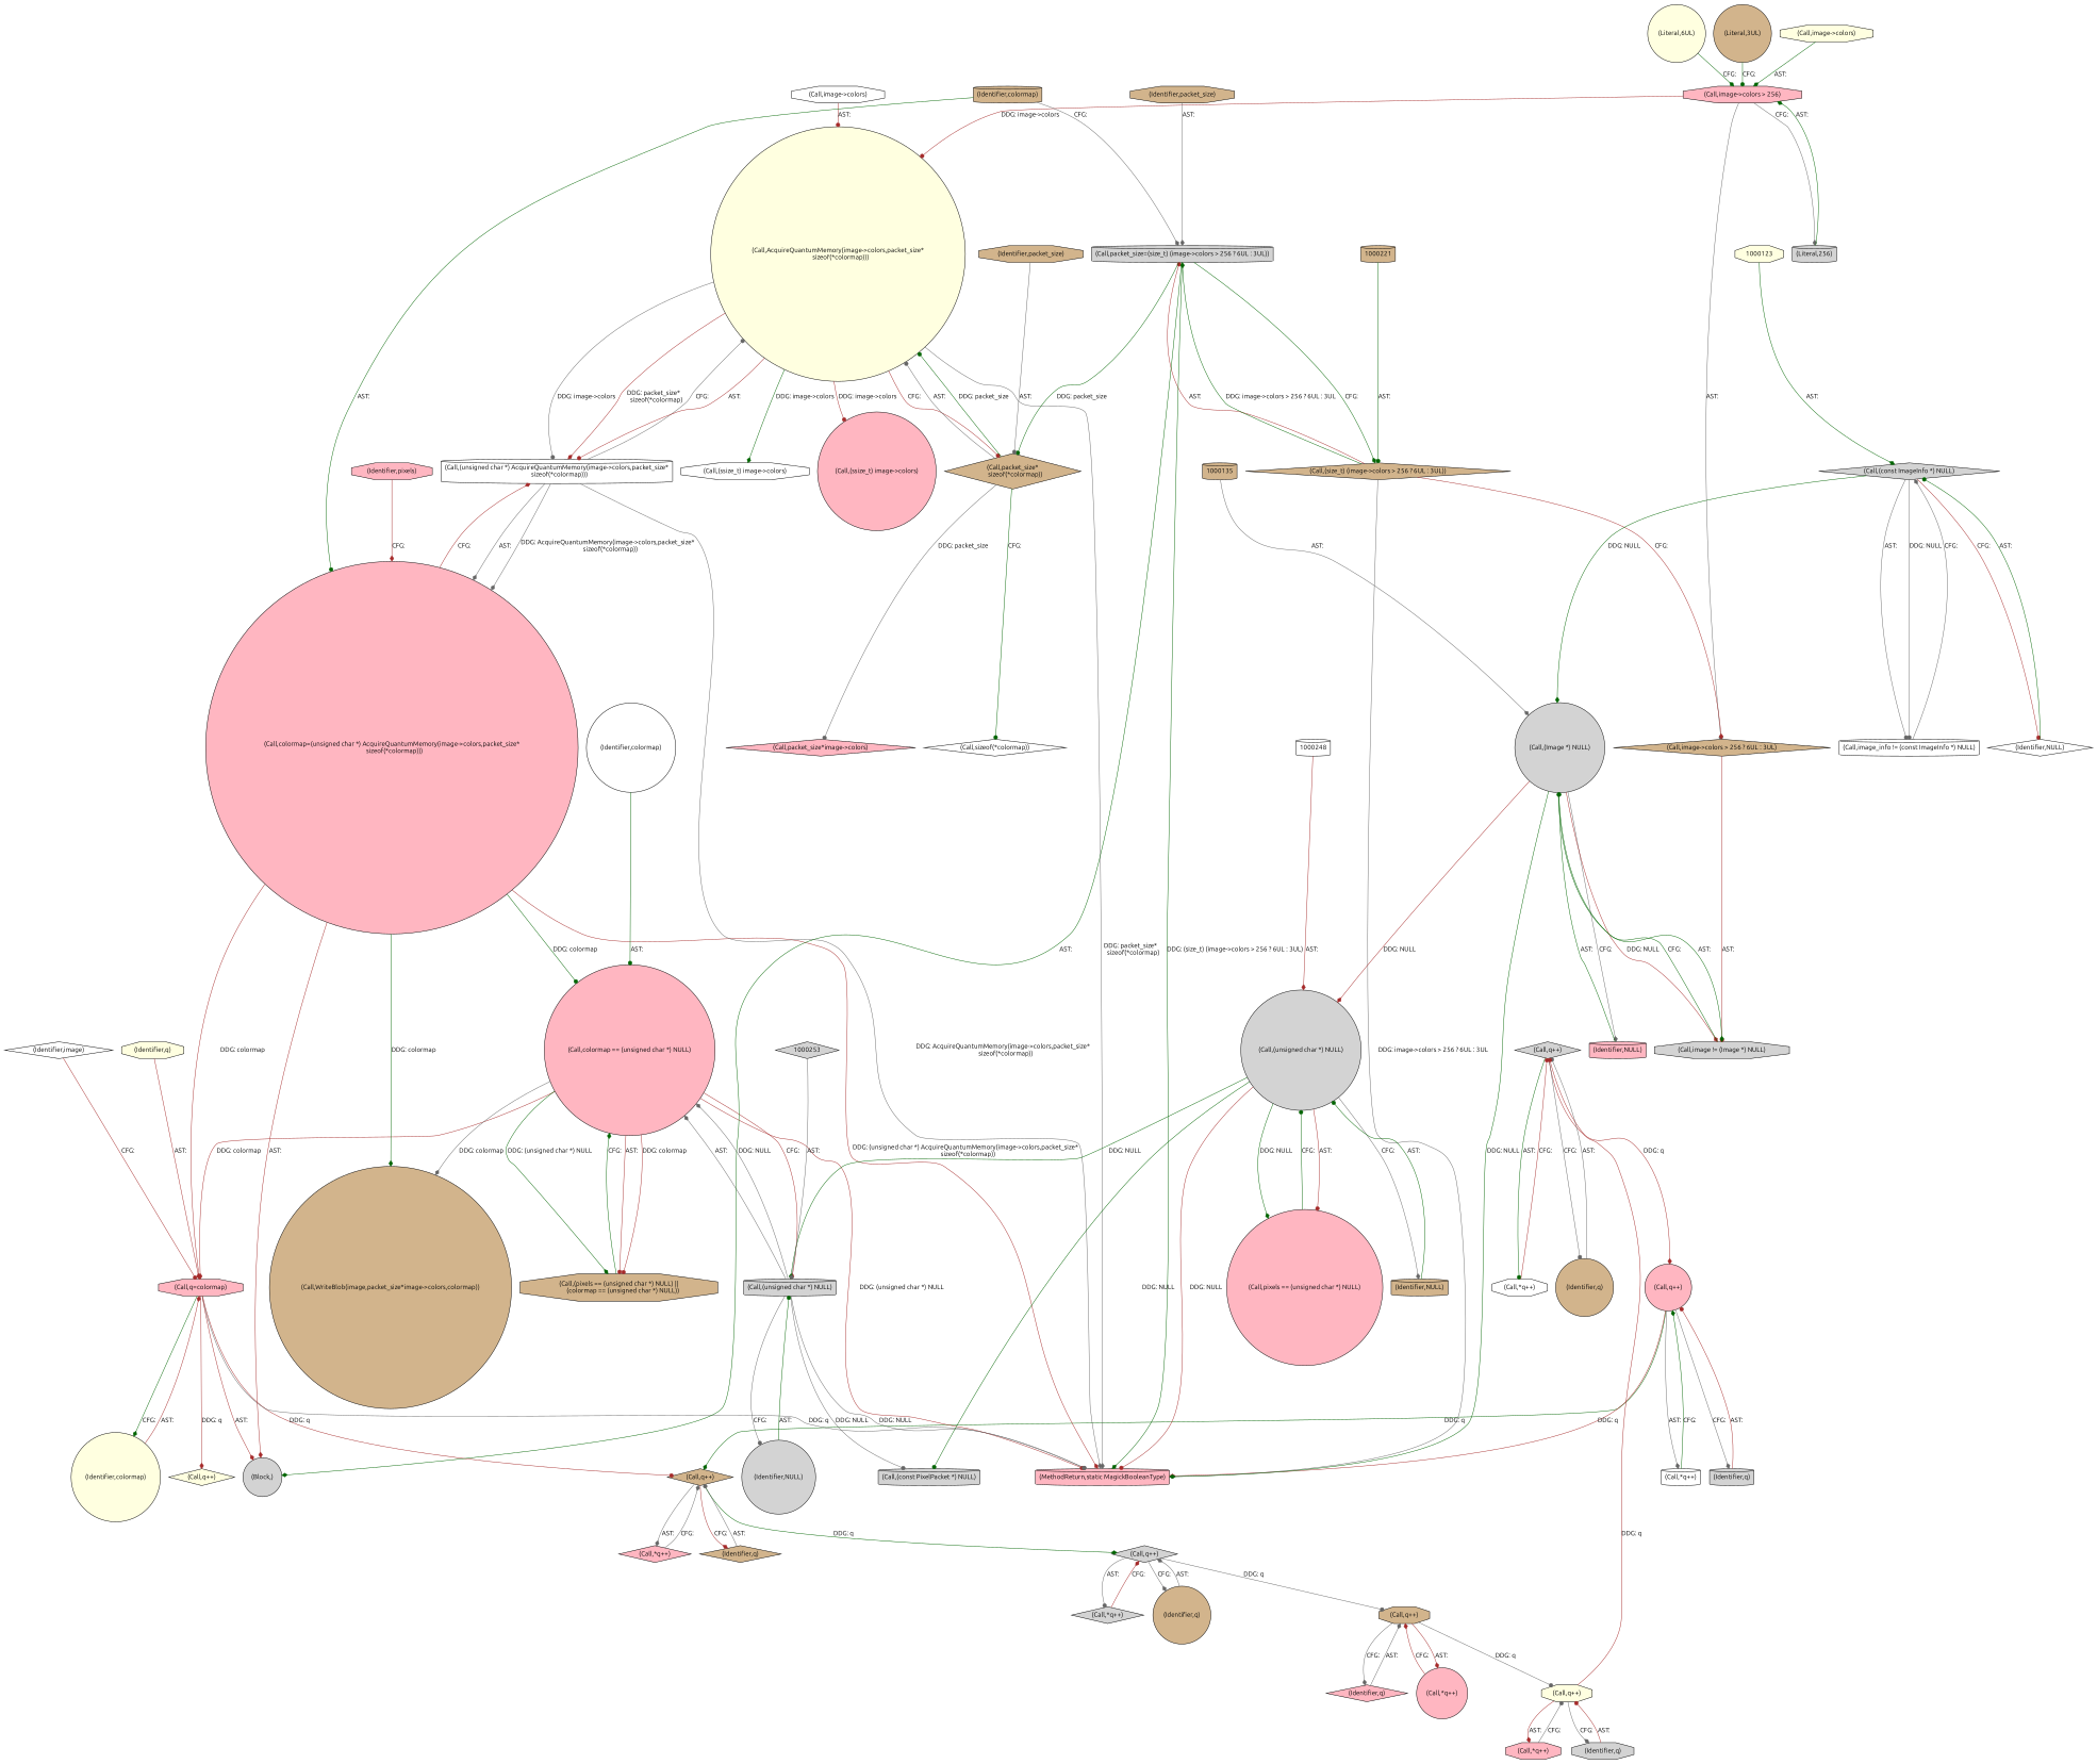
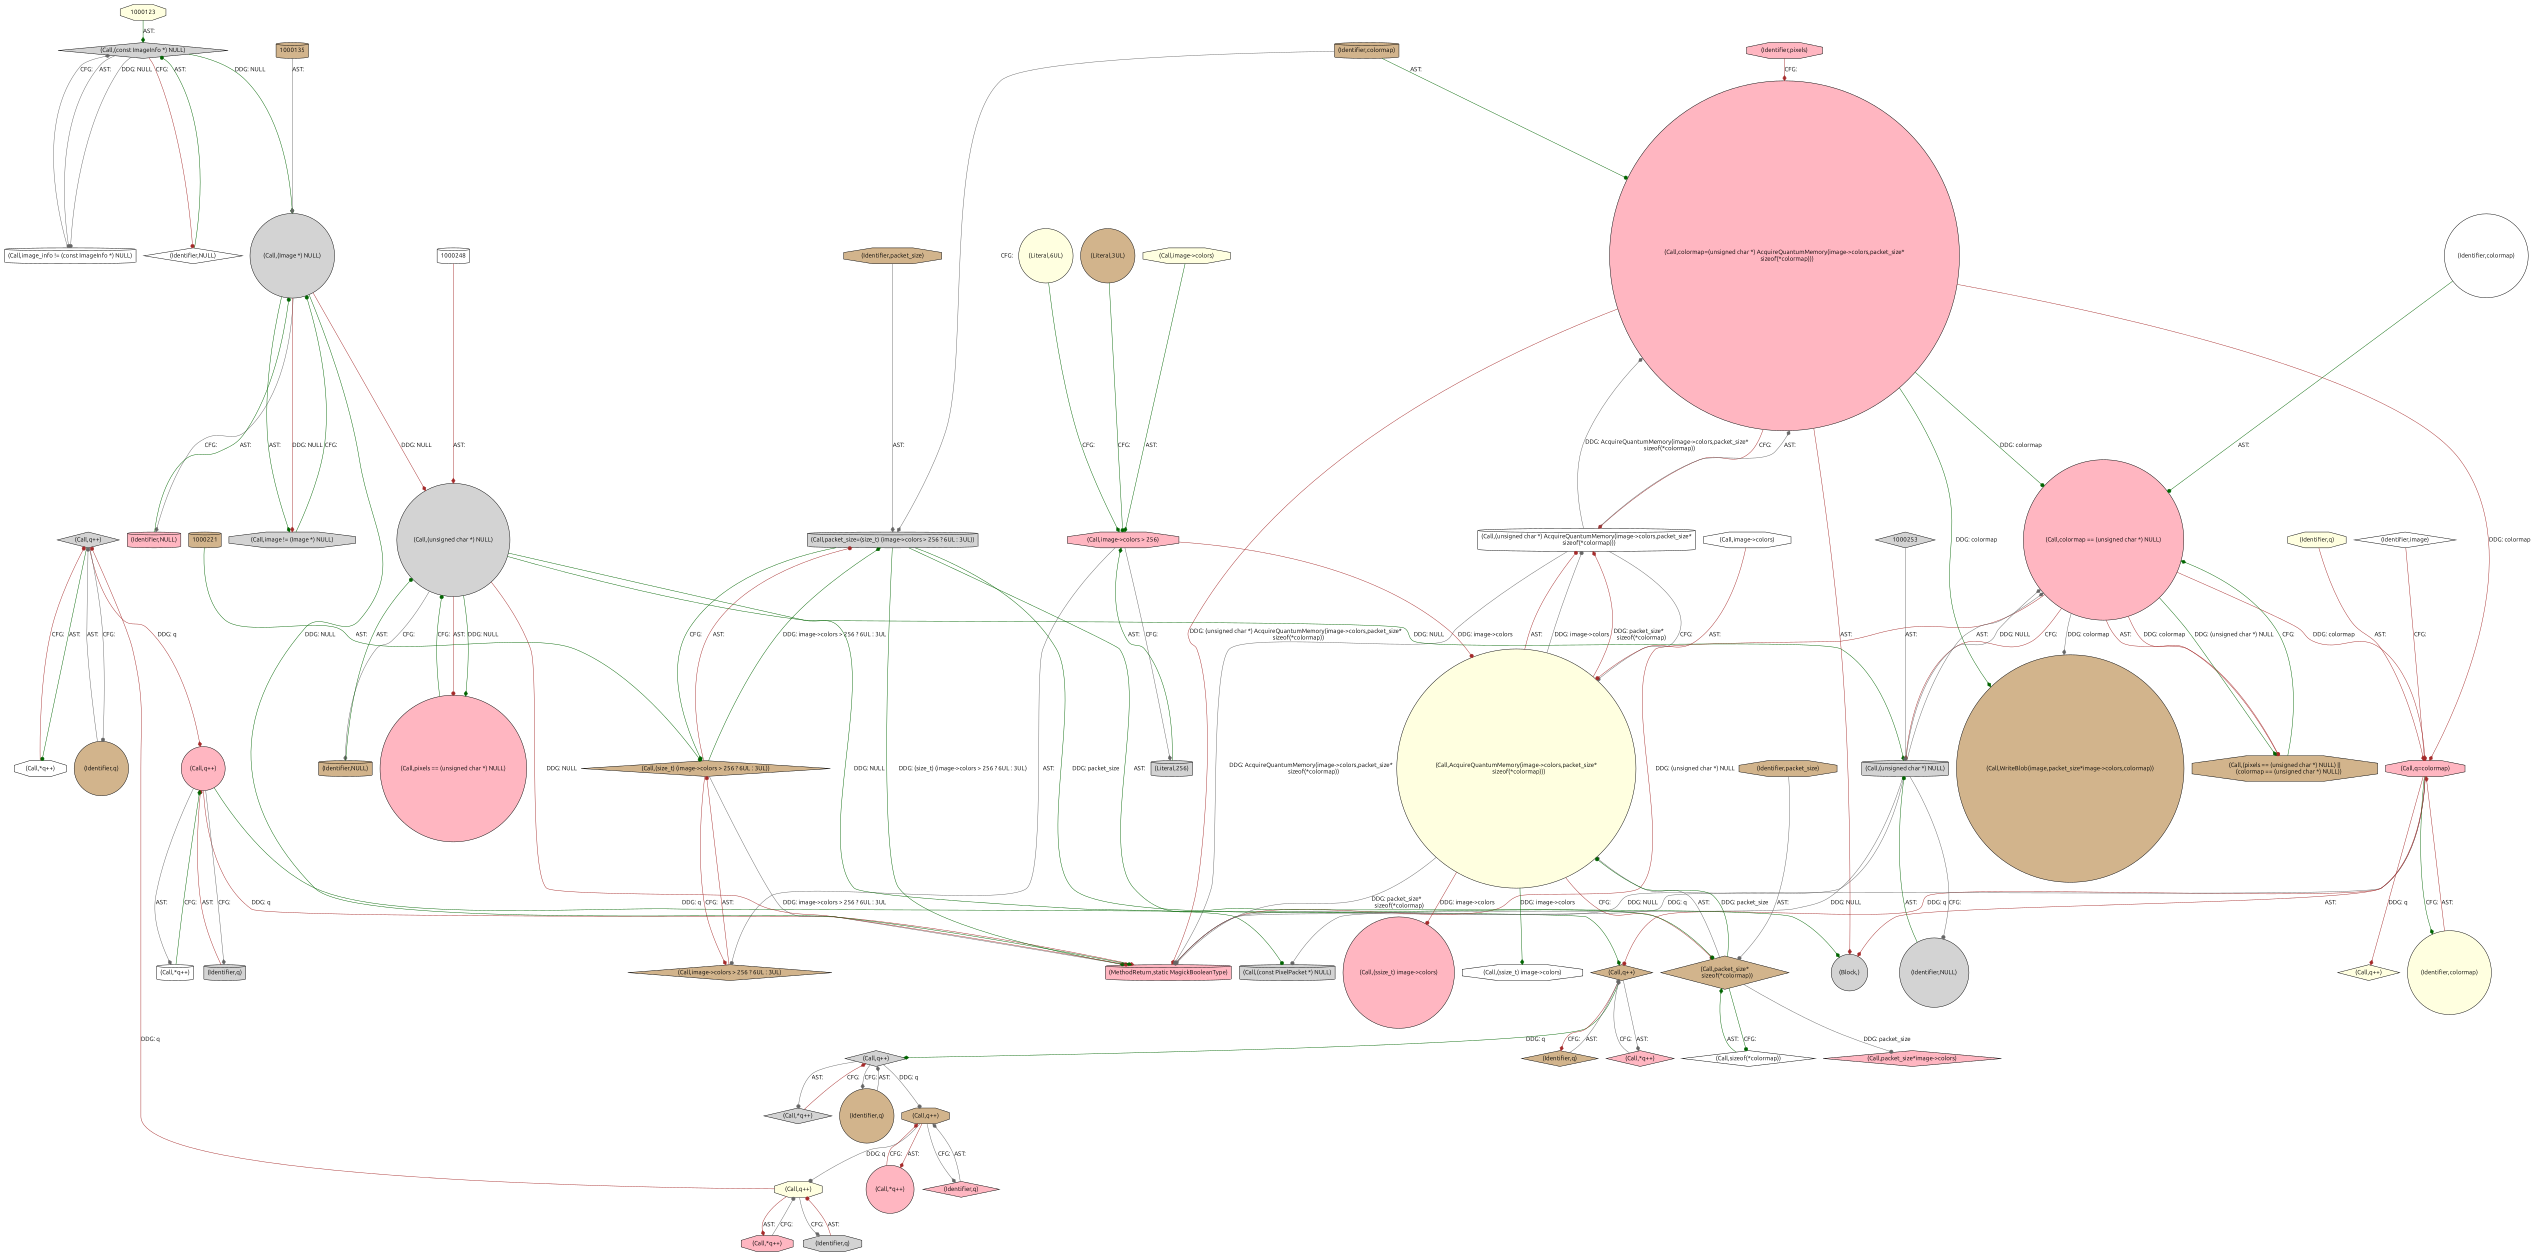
  digraph {
    fontname=Ubuntu
    node [fillcolor=tan fontname=Ubuntu shape=circle style=filled]
    edge [arrowhead=diamond color=gray40 fontname=Ubuntu]
    n1 [fillcolor=lightgrey label="(Call,q++)" shape=diamond]
    n2 [fillcolor=lightpink label="(Call,q++)"]
    n3 [fillcolor=white label="(Call,*q++)" shape=octagon]
    n4 [label="(Identifier,q)"]
    n5 [label="(Call,q++)" shape=diamond]
    n6 [fillcolor=lightpink label="(MethodReturn,static MagickBooleanType)" shape=cylinder]
    n7 [fillcolor=lightgrey label="(Identifier,q)" shape=cylinder]
    n8 [fillcolor=white label="(Call,*q++)" shape=cylinder]
    n9 [fillcolor=lightyellow label="(Call,q++)" shape=octagon]
    n10 [fillcolor=lightpink label="(Call,*q++)" shape=octagon]
    n11 [fillcolor=lightgrey label="(Identifier,q)" shape=octagon]
    n12 [label="(Call,q++)" shape=octagon]
    n13 [fillcolor=lightpink label="(Call,*q++)"]
    n14 [fillcolor=lightpink label="(Identifier,q)" shape=diamond]
    n15 [fillcolor=lightgrey label="(Call,q++)" shape=diamond]
    n16 [fillcolor=lightgrey label="(Call,*q++)" shape=diamond]
    n17 [label="(Identifier,q)"]
    n18 [fillcolor=lightpink label="(Call,*q++)" shape=diamond]
    n19 [label="(Identifier,q)" shape=diamond]
    n20 [fillcolor=lightpink label="(Call,q=colormap)" shape=octagon]
    n21 [fillcolor=lightyellow label="(Call,q++)" shape=diamond]
    n22 [fillcolor=lightyellow label="(Identifier,colormap)"]
    n23 [fillcolor=lightgrey label="(Block,)"]
    n24 [fillcolor=lightpink label="(Call,colormap == (unsigned char *) NULL)"]
    n25 [fillcolor=lightgrey label="(Call,(unsigned char *) NULL)" shape=cylinder]
    n26 [label="(Call,(pixels == (unsigned char *) NULL) ||\n      (colormap == (unsigned char *) NULL))" shape=octagon]
    n27 [label="(Call,WriteBlob(image,packet_size*image->colors,colormap))"]
    n28 [fillcolor=lightgrey label="(Call,(const PixelPacket *) NULL)" shape=cylinder]
    n29 [fillcolor=lightgrey label="(Identifier,NULL)"]
    n30 [fillcolor=lightpink label="(Call,colormap=(unsigned char *) AcquireQuantumMemory(image->colors,packet_size*\n    sizeof(*colormap)))"]
    n31 [fillcolor=white label="(Call,(unsigned char *) AcquireQuantumMemory(image->colors,packet_size*\n    sizeof(*colormap)))" shape=cylinder]
    n32 [fillcolor=lightyellow label="(Call,AcquireQuantumMemory(image->colors,packet_size*\n    sizeof(*colormap)))"]
    n33 [label="(Call,packet_size*\n    sizeof(*colormap))" shape=diamond]
    n34 [fillcolor=white label="(Call,(ssize_t) image->colors)" shape=octagon]
    n35 [fillcolor=lightpink label="(Call,(ssize_t) image->colors)"]
    n36 [fillcolor=white label="(Call,sizeof(*colormap))" shape=diamond]
    n37 [fillcolor=lightpink label="(Call,packet_size*image->colors)" shape=diamond]
    n38 [fillcolor=lightpink label="(Call,image->colors > 256)" shape=octagon]
    n39 [fillcolor=lightgrey label="(Literal,256)" shape=cylinder]
    n40 [label="(Call,image->colors > 256 ? 6UL : 3UL)" shape=diamond]
    n41 [label="(Call,(size_t) (image->colors > 256 ? 6UL : 3UL))" shape=diamond]
    n42 [fillcolor=lightgrey label="(Call,packet_size=(size_t) (image->colors > 256 ? 6UL : 3UL))" shape=cylinder]
    n43 [fillcolor=lightgrey label="(Call,(unsigned char *) NULL)"]
    n44 [label="(Identifier,NULL)" shape=cylinder]
    n45 [fillcolor=lightpink label="(Call,pixels == (unsigned char *) NULL)"]
    n46 [fillcolor=lightgrey label="(Call,(Image *) NULL)"]
    n47 [fillcolor=lightpink label="(Identifier,NULL)" shape=cylinder]
    n48 [fillcolor=lightgrey label="(Call,image != (Image *) NULL)" shape=octagon]
    n49 [fillcolor=lightgrey label="(Call,(const ImageInfo *) NULL)" shape=diamond]
    n50 [fillcolor=white label="(Identifier,NULL)" shape=diamond]
    n51 [fillcolor=white label="(Call,image_info != (const ImageInfo *) NULL)" shape=cylinder]
    n52 [fillcolor=lightyellow label="(Identifier,q)" shape=octagon]
    n53 [fillcolor=lightpink label="(Identifier,pixels)" shape=octagon]
    n54 [fillcolor=lightyellow label="(Literal,6UL)"]
    n55 [fillcolor=white label="(Call,image->colors)" shape=octagon]
    n56 [fillcolor=white label="(Identifier,colormap)"]
    n57 [label="(Identifier,packet_size)" shape=octagon]
    n58 [label="(Identifier,packet_size)" shape=octagon]
    n59 [label="(Literal,3UL)"]
    n60 [label="(Identifier,colormap)" shape=cylinder]
    n61 [fillcolor=lightyellow label="(Call,image->colors)" shape=octagon]
    n62 [fillcolor=white label="(Identifier,image)" shape=diamond]
    1000221 [shape=cylinder]
    1000253 [fillcolor=lightgrey shape=diamond]
    1000248 [fillcolor=white shape=cylinder]
    1000135 [shape=cylinder]
    1000123 [fillcolor=lightyellow shape=octagon]
    n1 -> n2 [color=brown label="DDG: q"]
    n1 -> n3 [arrowhead=dot color=darkgreen label="AST: "]
    n1 -> n4 [arrowhead=dot label="CFG: "]
    n2 -> n5 [color=darkgreen label="DDG: q"]
    n2 -> n6 [color=brown label="DDG: q"]
    n2 -> n7 [label="CFG: "]
    n2 -> n8 [label="AST: "]
    n3 -> n1 [arrowhead=dot color=brown label="CFG: "]
    n4 -> n1 [arrowhead=dot label="AST: "]
    n5 -> n15 [color=darkgreen label="DDG: q"]
    n5 -> n18 [label="AST: "]
    n5 -> n19 [color=brown label="CFG: "]
    n7 -> n2 [arrowhead=dot color=brown label="AST: "]
    n8 -> n2 [color=darkgreen label="CFG: "]
    n9 -> n1 [arrowhead=dot color=brown label="DDG: q"]
    n9 -> n10 [color=brown label="AST: "]
    n9 -> n11 [label="CFG: "]
    n10 -> n9 [arrowhead=dot label="CFG: "]
    n11 -> n9 [arrowhead=dot color=brown label="AST: "]
    n12 -> n9 [arrowhead=dot label="DDG: q"]
    n12 -> n13 [color=brown label="AST: "]
    n12 -> n14 [label="CFG: "]
    n13 -> n12 [color=brown label="CFG: "]
    n14 -> n12 [label="AST: "]
    n15 -> n12 [arrowhead=dot label="DDG: q"]
    n15 -> n16 [arrowhead=dot label="AST: "]
    n15 -> n17 [label="CFG: "]
    n16 -> n15 [color=brown label="CFG: "]
    n17 -> n15 [label="AST: "]
    n18 -> n5 [label="CFG: "]
    n19 -> n5 [arrowhead=dot label="AST: "]
    n20 -> n5 [arrowhead=dot color=brown label="DDG: q"]
    n20 -> n6 [arrowhead=dot label="DDG: q"]
    n20 -> n21 [color=brown label="DDG: q"]
    n20 -> n22 [color=darkgreen label="CFG: "]
    n20 -> n23 [color=brown label="AST: "]
    n22 -> n20 [color=brown label="AST: "]
    n24 -> n6 [arrowhead=dot color=brown label="DDG: (unsigned char *) NULL"]
    n24 -> n20 [color=brown label="DDG: colormap"]
    n24 -> n25 [color=brown label="CFG: "]
    n24 -> n26 [arrowhead=dot color=brown label="AST: "]
    n24 -> n26 [arrowhead=dot color=brown label="DDG: colormap"]
    n24 -> n26 [color=darkgreen label="DDG: (unsigned char *) NULL"]
    n24 -> n27 [label="DDG: colormap"]
    n25 -> n6 [arrowhead=dot label="DDG: NULL"]
    n25 -> n24 [label="AST: "]
    n25 -> n24 [label="DDG: NULL"]
    n25 -> n28 [arrowhead=dot label="DDG: NULL"]
    n25 -> n29 [arrowhead=dot label="CFG: "]
    n26 -> n24 [color=darkgreen label="CFG: "]
    n29 -> n25 [arrowhead=dot color=darkgreen label="AST: "]
    n30 -> n6 [color=brown label="DDG: (unsigned char *) AcquireQuantumMemory(image->colors,packet_size*\n    sizeof(*colormap))"]
    n30 -> n20 [color=brown label="DDG: colormap"]
    n30 -> n23 [color=brown label="AST: "]
    n30 -> n24 [arrowhead=dot color=darkgreen label="DDG: colormap"]
    n30 -> n27 [color=darkgreen label="DDG: colormap"]
    n30 -> n31 [color=brown label="CFG: "]
    n31 -> n6 [label="DDG: AcquireQuantumMemory(image->colors,packet_size*\n    sizeof(*colormap))"]
    n31 -> n30 [label="AST: "]
    n31 -> n30 [label="DDG: AcquireQuantumMemory(image->colors,packet_size*\n    sizeof(*colormap))"]
    n31 -> n32 [arrowhead=dot label="CFG: "]
    n32 -> n6 [label="DDG: packet_size*\n    sizeof(*colormap)"]
    n32 -> n31 [arrowhead=dot color=brown label="AST: "]
    n32 -> n31 [arrowhead=dot label="DDG: image->colors"]
    n32 -> n31 [color=brown label="DDG: packet_size*\n    sizeof(*colormap)"]
    n32 -> n33 [arrowhead=dot color=brown label="CFG: "]
    n32 -> n34 [color=darkgreen label="DDG: image->colors"]
    n32 -> n35 [arrowhead=dot color=brown label="DDG: image->colors"]
    n33 -> n32 [arrowhead=dot label="AST: "]
    n33 -> n32 [arrowhead=dot color=darkgreen label="DDG: packet_size"]
    n33 -> n36 [arrowhead=dot color=darkgreen label="CFG: "]
    n33 -> n37 [arrowhead=dot label="DDG: packet_size"]
+   n36 -> n33 [color=darkgreen label="AST: "]
    n38 -> n32 [arrowhead=dot color=brown label="DDG: image->colors"]
    n38 -> n39 [label="CFG: "]
    n38 -> n40 [arrowhead=dot label="AST: "]
    n39 -> n38 [color=darkgreen label="AST: "]
-   n40 -> n48 [arrowhead=dot color=brown label="AST: "]
+   n40 -> n41 [arrowhead=dot color=brown label="AST: "]
    n41 -> n6 [label="DDG: image->colors > 256 ? 6UL : 3UL"]
    n41 -> n40 [color=brown label="CFG: "]
    n41 -> n42 [arrowhead=dot color=brown label="AST: "]
    n41 -> n42 [color=darkgreen label="DDG: image->colors > 256 ? 6UL : 3UL"]
    n42 -> n6 [color=darkgreen label="DDG: (size_t) (image->colors > 256 ? 6UL : 3UL)"]
    n42 -> n23 [color=darkgreen label="AST: "]
    n42 -> n33 [arrowhead=dot color=darkgreen label="DDG: packet_size"]
    n42 -> n41 [color=darkgreen label="CFG: "]
    n43 -> n6 [arrowhead=dot color=brown label="DDG: NULL"]
    n43 -> n25 [color=darkgreen label="DDG: NULL"]
    n43 -> n28 [arrowhead=dot color=darkgreen label="DDG: NULL"]
    n43 -> n44 [label="CFG: "]
    n43 -> n45 [arrowhead=dot color=brown label="AST: "]
    n43 -> n45 [color=darkgreen label="DDG: NULL"]
    n44 -> n43 [arrowhead=dot color=darkgreen label="AST: "]
    n45 -> n43 [arrowhead=dot color=darkgreen label="CFG: "]
    n46 -> n6 [color=darkgreen label="DDG: NULL"]
    n46 -> n43 [color=brown label="DDG: NULL"]
    n46 -> n47 [label="CFG: "]
    n46 -> n48 [color=darkgreen label="AST: "]
    n46 -> n48 [color=brown label="DDG: NULL"]
    n47 -> n46 [arrowhead=dot color=darkgreen label="AST: "]
    n48 -> n46 [arrowhead=dot color=darkgreen label="CFG: "]
    n49 -> n46 [color=darkgreen label="DDG: NULL"]
    n49 -> n50 [arrowhead=dot color=brown label="CFG: "]
    n49 -> n51 [arrowhead=dot label="AST: "]
    n49 -> n51 [arrowhead=dot label="DDG: NULL"]
    n50 -> n49 [arrowhead=dot color=darkgreen label="AST: "]
    n51 -> n49 [label="CFG: "]
    n52 -> n20 [color=brown label="AST: "]
    n53 -> n30 [color=brown label="CFG: "]
    n54 -> n38 [color=darkgreen label="CFG: "]
    n55 -> n32 [arrowhead=dot color=brown label="AST: "]
    n56 -> n24 [arrowhead=dot color=darkgreen label="AST: "]
    n57 -> n33 [arrowhead=dot label="AST: "]
    n58 -> n42 [label="AST: "]
    n59 -> n38 [arrowhead=dot color=darkgreen label="CFG: "]
    n60 -> n30 [arrowhead=dot color=darkgreen label="AST: "]
    n60 -> n42 [label="CFG: "]
    n61 -> n38 [color=darkgreen label="AST: "]
    n62 -> n20 [arrowhead=dot color=brown label="CFG: "]
    1000221 -> n41 [arrowhead=dot color=darkgreen label="AST: "]
    1000253 -> n25 [arrowhead=dot label="AST: "]
    1000248 -> n43 [color=brown label="AST: "]
    1000135 -> n46 [label="AST: "]
    1000123 -> n49 [color=darkgreen label="AST: "]
  }
